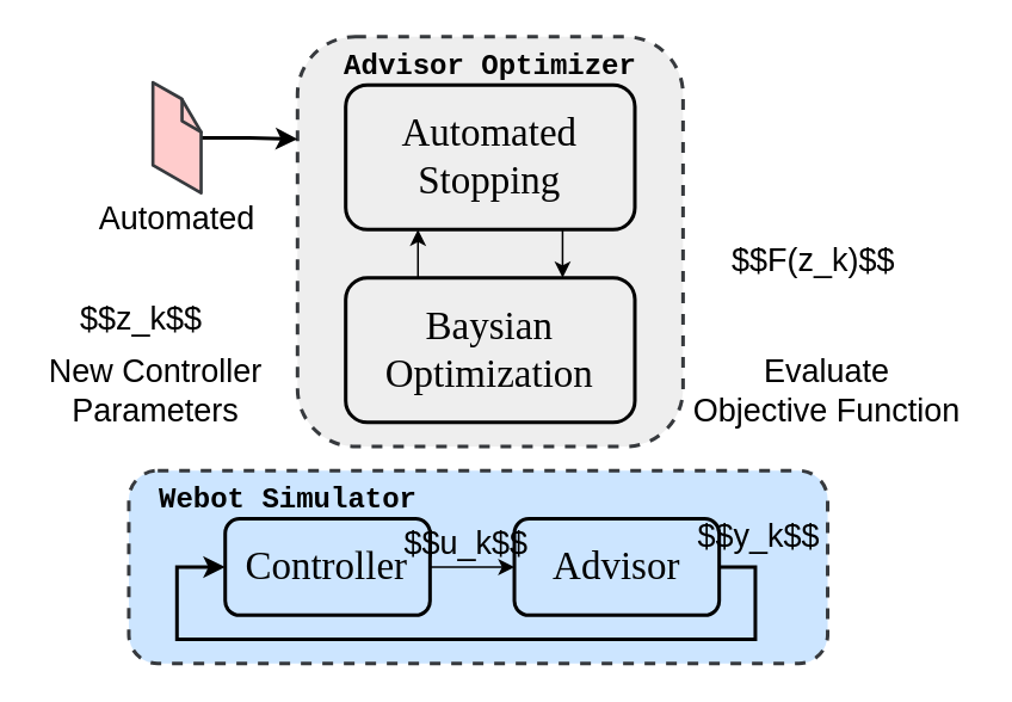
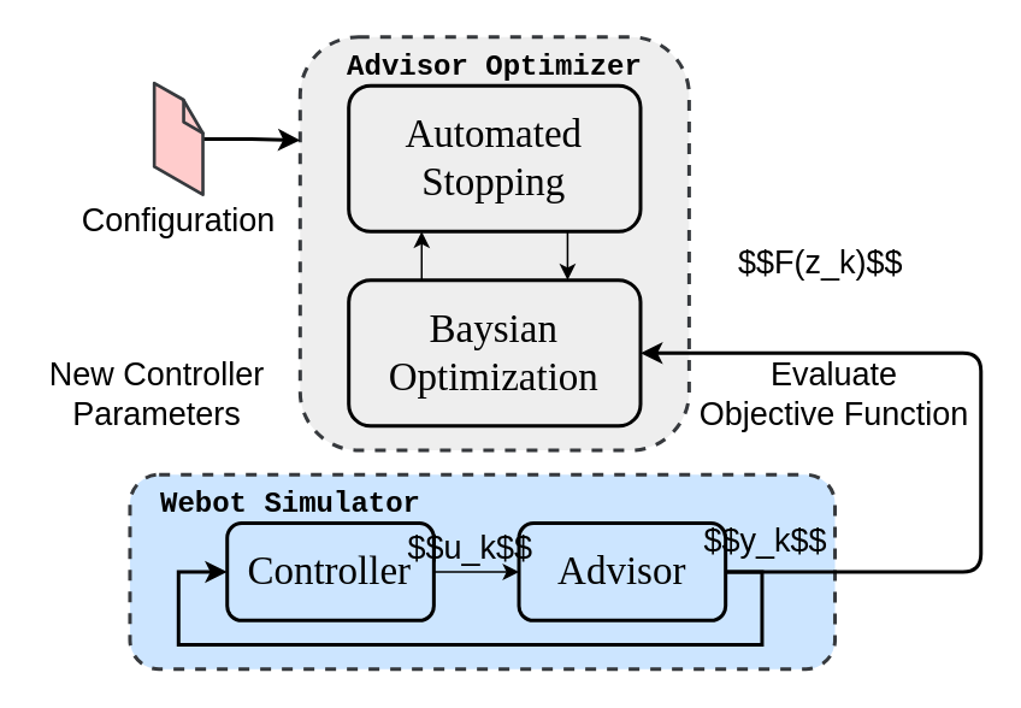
  <mxCell id="0" />
  <mxCell id="1" parent="0" />
  <mxCell id="2" value="" style="rounded=1;whiteSpace=wrap;html=1;glass=0;strokeColor=#36393d;dashed=1;fillColor=#eeeeee;strokeWidth=2;" parent="1" vertex="1"><mxGeometry x="165.54" y="20" width="215.38" height="228.85" as="geometry" /></mxCell>
  <mxCell id="3" value="" style="rounded=1;whiteSpace=wrap;html=1;fillColor=#cce5ff;dashed=1;strokeColor=#36393d;strokeWidth=2;" parent="1" vertex="1"><mxGeometry x="71.307" y="262.308" width="390.383" height="107.692" as="geometry" /></mxCell>
  <mxCell id="4" value="Advisor" style="rounded=1;whiteSpace=wrap;html=1;fillColor=none;fontSize=22;fontStyle=0;fontFamily=Times New Roman;strokeWidth=2;" parent="1" vertex="1"><mxGeometry x="286.691" y="289.231" width="114.423" height="53.846" as="geometry" /></mxCell>
  <mxCell id="5" value="" style="edgeStyle=orthogonalEdgeStyle;rounded=0;orthogonalLoop=1;jettySize=auto;html=1;" parent="1" source="6" target="4" edge="1"><mxGeometry x="120" y="160" as="geometry" /></mxCell>
  <mxCell id="6" value="Controller" style="rounded=1;whiteSpace=wrap;html=1;fillColor=none;fontSize=22;fontStyle=0;fontFamily=Times New Roman;strokeWidth=2;" parent="1" vertex="1"><mxGeometry x="125.153" y="289.231" width="114.423" height="53.846" as="geometry" /></mxCell>
  <mxCell id="7" style="edgeStyle=orthogonalEdgeStyle;rounded=0;orthogonalLoop=1;jettySize=auto;html=1;exitX=1;exitY=0.5;exitDx=0;exitDy=0;entryX=0;entryY=0.5;entryDx=0;entryDy=0;strokeWidth=2;" parent="1" source="4" target="6" edge="1"><mxGeometry x="120" y="160" as="geometry"><Array as="points"><mxPoint x="421.306" y="316.154" /><mxPoint x="421.306" y="356.538" /><mxPoint x="98.23" y="356.538" /><mxPoint x="98.23" y="316.154" /></Array></mxGeometry></mxCell>
  <mxCell id="8" value="" style="edgeStyle=orthogonalEdgeStyle;rounded=0;orthogonalLoop=1;jettySize=auto;html=1;entryX=0;entryY=0.25;entryDx=0;entryDy=0;strokeWidth=2;" parent="1" source="9" target="2" edge="1"><mxGeometry x="120" y="160" as="geometry"><mxPoint x="165.538" y="89.273" as="targetPoint" /></mxGeometry></mxCell>
  <mxCell id="9" value="" style="verticalLabelPosition=bottom;html=1;verticalAlign=top;strokeWidth=1;align=center;outlineConnect=0;dashed=0;outlineConnect=0;shape=mxgraph.aws3d.file;aspect=fixed;fillColor=#ffcccc;strokeColor=#36393d;" parent="1" vertex="1"><mxGeometry x="84.769" y="45.577" width="26.923" height="61.707" as="geometry" /></mxCell>
  <mxCell id="10" value="$$u_k$$" style="text;html=1;strokeColor=none;fillColor=none;align=center;verticalAlign=middle;whiteSpace=wrap;rounded=0;glass=1;fontSize=18;" parent="1" vertex="1"><mxGeometry x="232.845" y="289.231" width="53.846" height="26.923" as="geometry" /></mxCell>
  <mxCell id="11" value="&lt;span style=&quot;font-size: 18px;&quot;&gt;$$y_k$$&lt;/span&gt;" style="text;html=1;align=center;verticalAlign=middle;resizable=0;points=[];autosize=1;fontSize=18;" parent="1" vertex="1"><mxGeometry x="382.652" y="284.231" width="80" height="30" as="geometry" /></mxCell>
- <mxCell id="12" value="&lt;span style=&quot;font-size: 18px&quot;&gt;$$z_k$$&lt;/span&gt;" style="text;html=1;align=center;verticalAlign=middle;resizable=0;points=[];autosize=1;fontSize=18;" parent="1" vertex="1"><mxGeometry x="37.654" y="163.077" width="80" height="30" as="geometry" /></mxCell>
  <mxCell id="13" value="&amp;nbsp;$$F(z_k)$$" style="text;html=1;align=center;verticalAlign=middle;resizable=0;points=[];autosize=1;fontSize=18;" parent="1" vertex="1"><mxGeometry x="396.114" y="129.615" width="110" height="30" as="geometry" /></mxCell>
- <mxCell id="14" value="Automated" style="text;html=1;align=center;verticalAlign=middle;resizable=0;points=[];autosize=1;fontSize=18;" parent="1" vertex="1"><mxGeometry x="38.233" y="107.28" width="120" height="30" as="geometry" /></mxCell>
+ <mxCell id="14" value="Configuration" style="text;html=1;align=center;verticalAlign=middle;resizable=0;points=[];autosize=1;fontSize=18;" parent="1" vertex="1"><mxGeometry x="38.233" y="107.28" width="120" height="30" as="geometry" /></mxCell>
  <mxCell id="15" value="Baysian Optimization" style="rounded=1;whiteSpace=wrap;html=1;glass=1;strokeColor=#000000;fillColor=none;fontSize=22;fontStyle=0;fontFamily=Times New Roman;strokeWidth=2;" parent="1" vertex="1"><mxGeometry x="192.461" y="154.615" width="161.538" height="80.769" as="geometry" /></mxCell>
+ <mxCell id="16" style="edgeStyle=orthogonalEdgeStyle;rounded=1;orthogonalLoop=1;jettySize=auto;html=1;exitX=1;exitY=0.5;exitDx=0;exitDy=0;entryX=1;entryY=0.5;entryDx=0;entryDy=0;strokeWidth=2;" parent="1" source="4" target="15" edge="1"><mxGeometry x="120" y="160" as="geometry"><mxPoint x="231.499" y="168.077" as="targetPoint" /><Array as="points"><mxPoint x="542.459" y="316.154" /><mxPoint x="542.459" y="195" /></Array></mxGeometry></mxCell>
  <mxCell id="17" style="edgeStyle=orthogonalEdgeStyle;rounded=0;orthogonalLoop=1;jettySize=auto;html=1;exitX=0.75;exitY=1;exitDx=0;exitDy=0;entryX=0.75;entryY=0;entryDx=0;entryDy=0;fontFamily=Times New Roman;fontSize=16;" parent="1" source="18" target="15" edge="1"><mxGeometry x="120" y="160" as="geometry" /></mxCell>
  <mxCell id="18" value="Automated Stopping" style="rounded=1;whiteSpace=wrap;html=1;glass=1;strokeColor=#000000;fillColor=none;fontSize=22;fontStyle=0;fontFamily=Times New Roman;strokeWidth=2;" parent="1" vertex="1"><mxGeometry x="192.461" y="46.923" width="161.538" height="80.769" as="geometry" /></mxCell>
  <mxCell id="19" style="edgeStyle=orthogonalEdgeStyle;rounded=0;orthogonalLoop=1;jettySize=auto;html=1;exitX=0.25;exitY=0;exitDx=0;exitDy=0;entryX=0.25;entryY=1;entryDx=0;entryDy=0;fontFamily=Times New Roman;fontSize=16;" parent="1" source="15" target="18" edge="1"><mxGeometry x="120" y="160" as="geometry" /></mxCell>
  <mxCell id="20" value="Advisor Optimizer" style="text;html=1;align=center;verticalAlign=middle;resizable=0;points=[];autosize=1;fontStyle=1;fontFamily=Courier New;fontSize=16;" parent="1" vertex="1"><mxGeometry x="183.229" y="26.92" width="180" height="20" as="geometry" /></mxCell>
  <mxCell id="21" value="Webot Simulator" style="text;html=1;align=center;verticalAlign=middle;resizable=0;points=[];autosize=1;fontFamily=Courier New;fontStyle=1;fontSize=16;" parent="1" vertex="1"><mxGeometry x="79.579" y="269.228" width="160" height="20" as="geometry" /></mxCell>
  <mxCell id="22" value="Evaluate &lt;br style=&quot;font-size: 18px;&quot;&gt;Objective Function" style="text;html=1;align=center;verticalAlign=middle;resizable=0;points=[];autosize=1;direction=west;fontSize=18;" parent="1" vertex="1"><mxGeometry x="380.921" y="193.08" width="160" height="50" as="geometry" /></mxCell>
  <mxCell id="23" value="New Controller&lt;br style=&quot;font-size: 18px;&quot;&gt;Parameters" style="text;html=1;align=center;verticalAlign=middle;resizable=0;points=[];autosize=1;fontSize=18;" parent="1" vertex="1"><mxGeometry x="20.921" y="193.08" width="130" height="50" as="geometry" /></mxCell>
  <mxCell id="24" style="edgeStyle=orthogonalEdgeStyle;rounded=0;orthogonalLoop=1;jettySize=auto;html=1;exitX=0.5;exitY=1;exitDx=0;exitDy=0;fontFamily=Times New Roman;fontSize=16;" parent="1" edge="1"><mxGeometry x="120" y="160" as="geometry"><mxPoint x="251.691" y="248.846" as="sourcePoint" /><mxPoint x="251.691" y="248.846" as="targetPoint" /></mxGeometry></mxCell>
